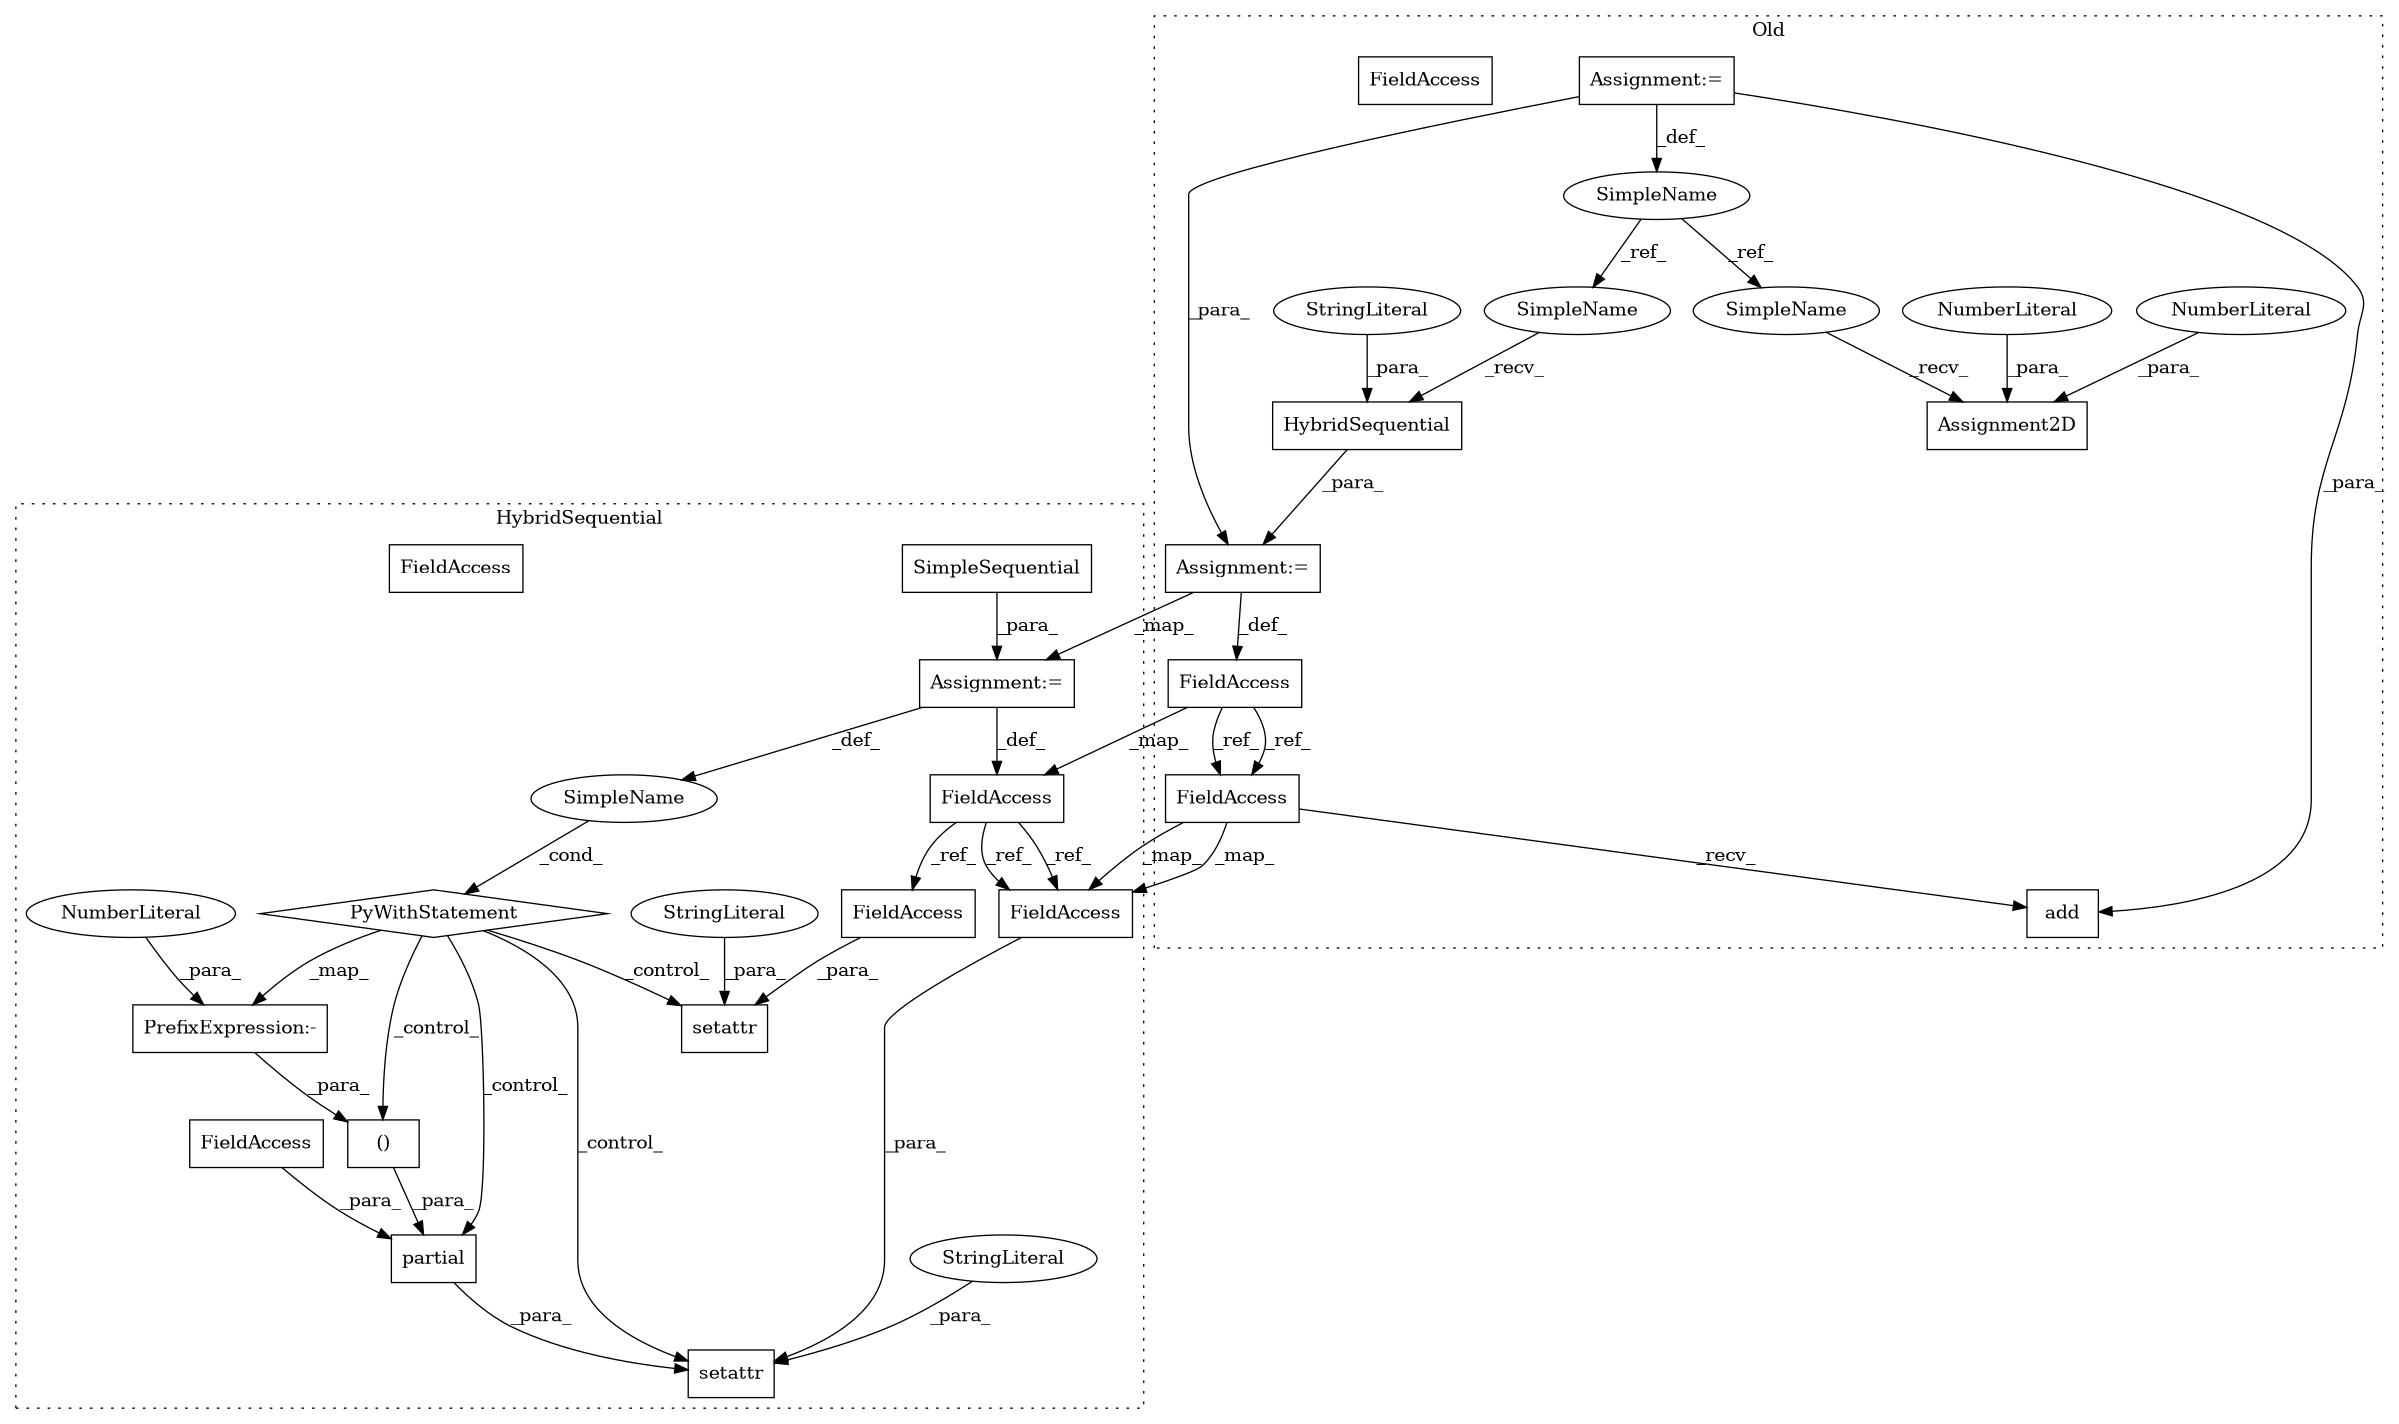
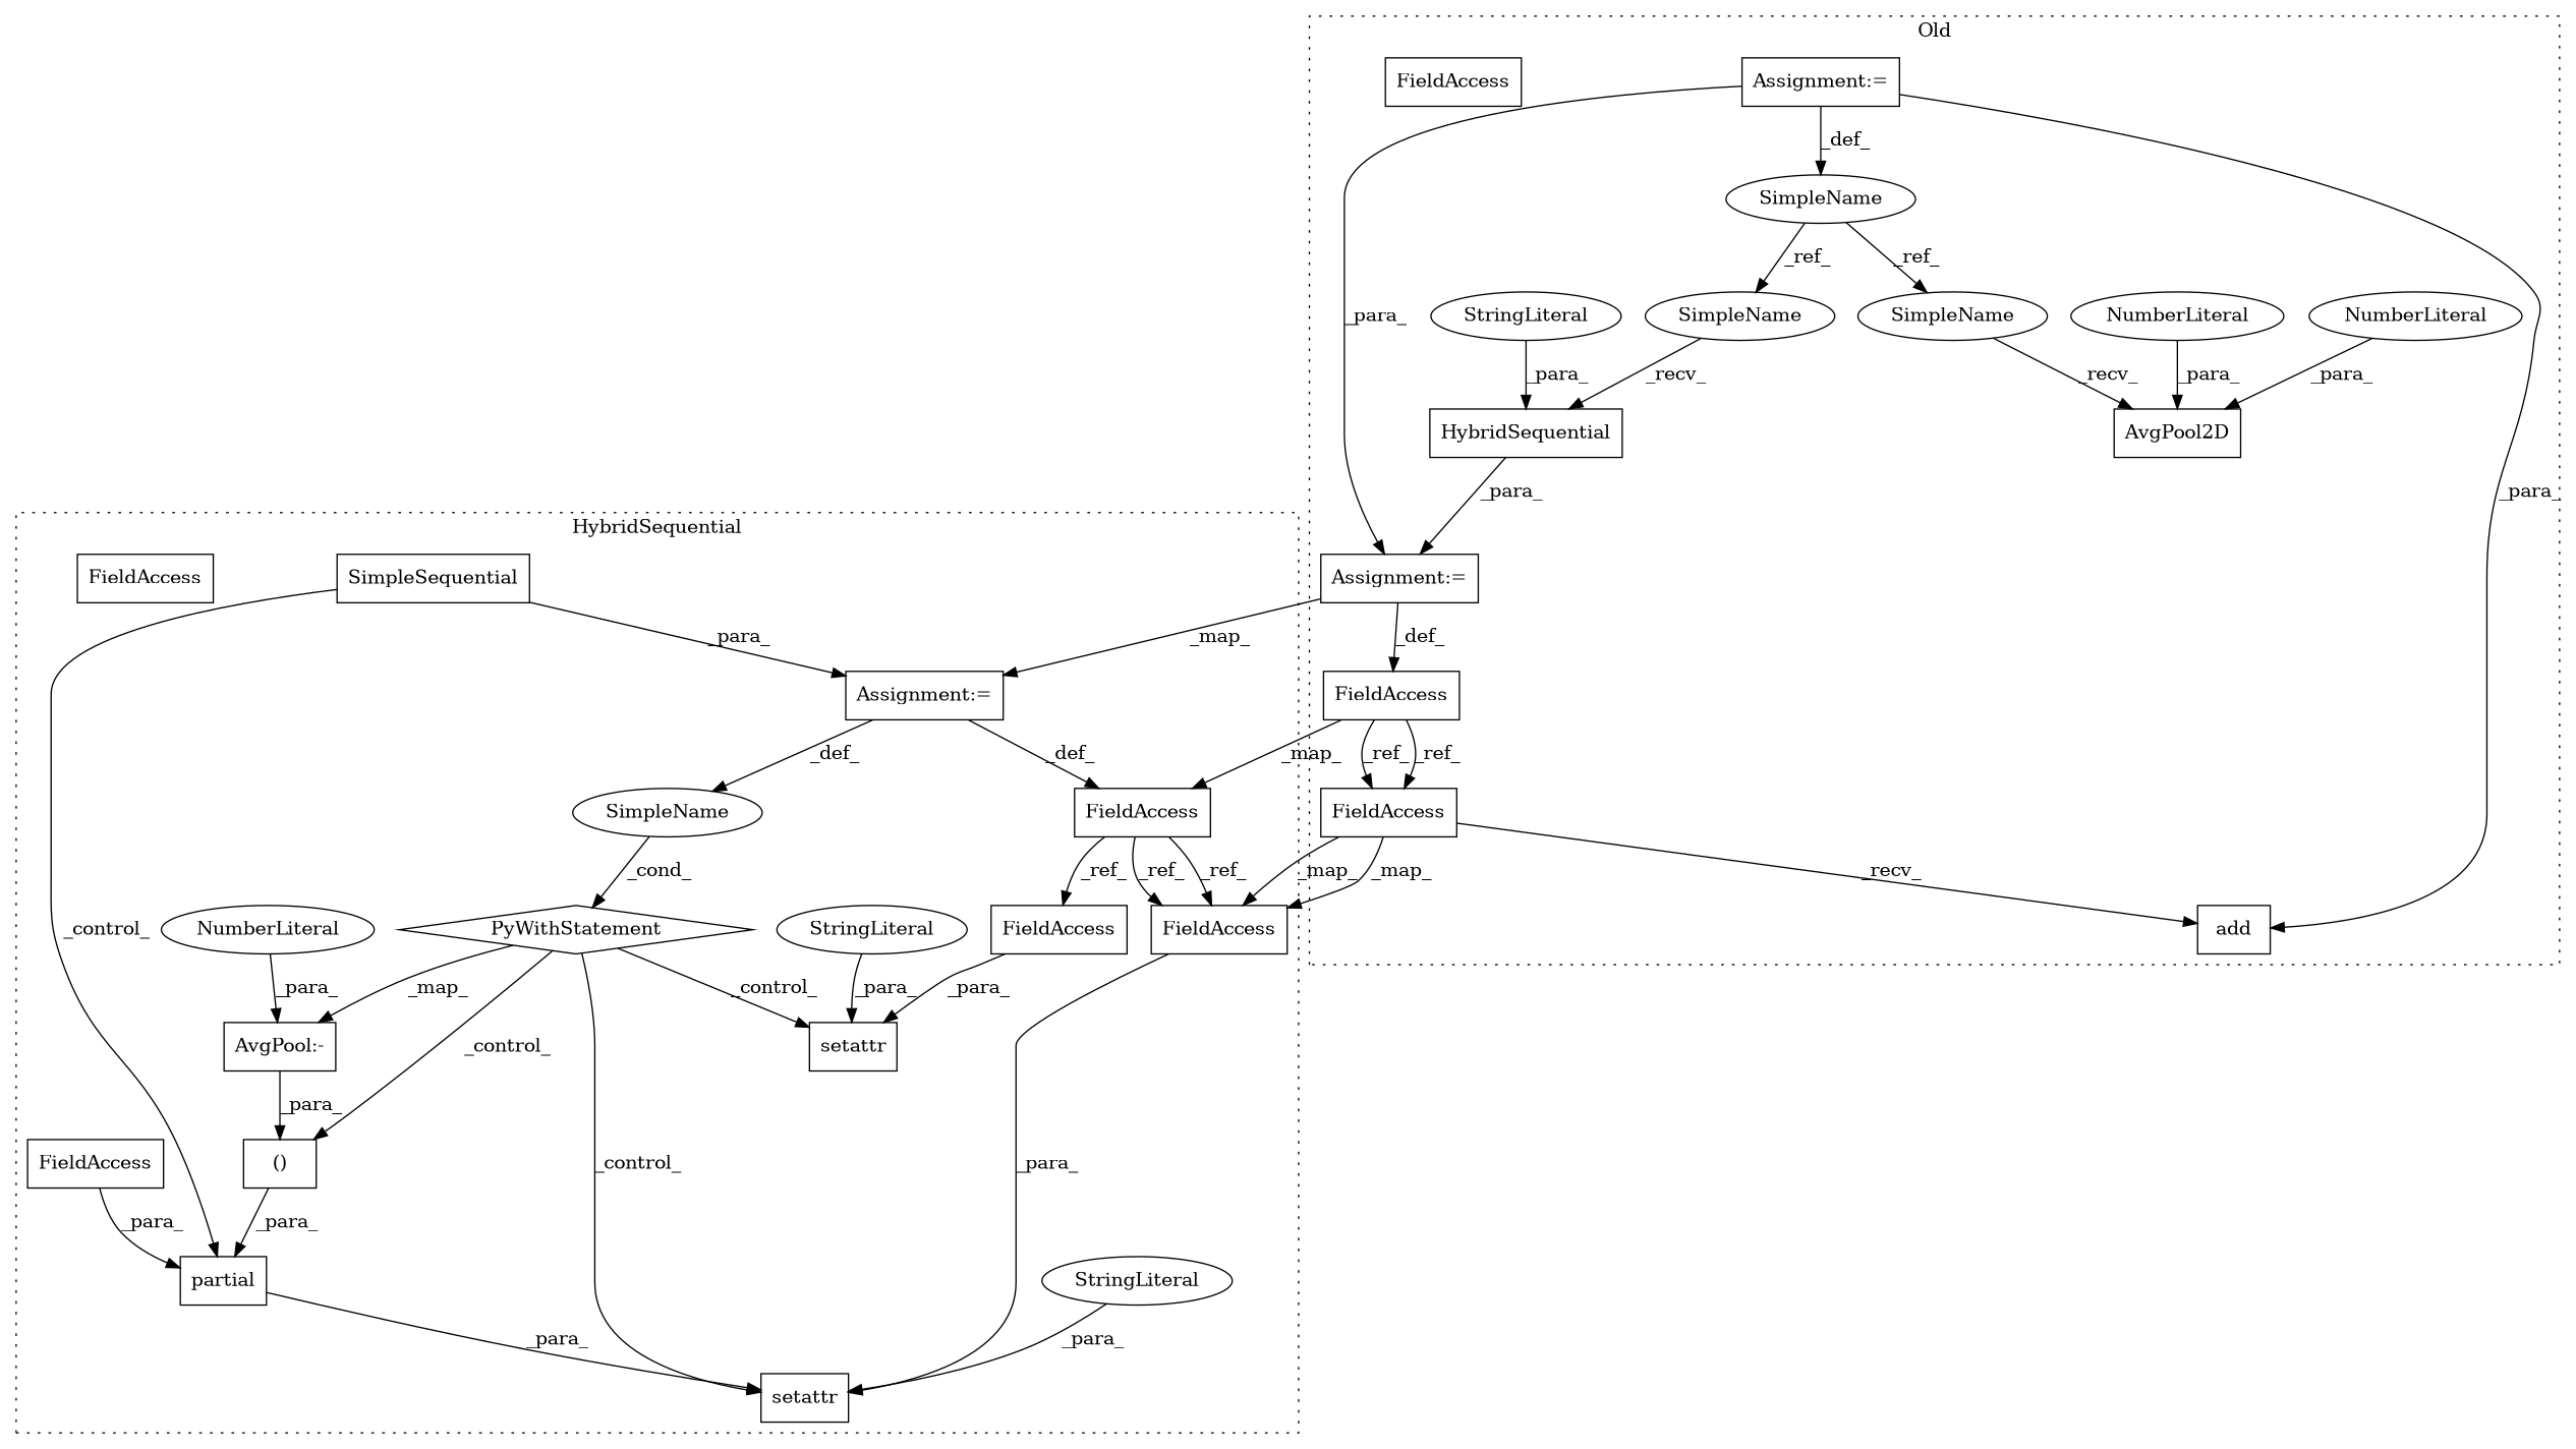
  digraph {
    node [a=22 l=11 s=1739 shape=box]
    n1 [a=32 l="17,1" label=HybridSequential s="3000,3019"]
    n2 [a=32 l="4,1" label=add s="3099,3115"]
    n3 [a=42 l=2 label=SimpleName shape=ellipse]
-   n4 [a=32 l="10,1" label=Assignment2D s="2962,2975"]
+   n4 [a=32 l="10,1" label=AvgPool2D s="2962,2975"]
    n5 [a=34 l=1 label=NumberLiteral s=2974 shape=ellipse]
    n6 [a=34 l=1 label=NumberLiteral s=2972 shape=ellipse]
    n7 [a=45 l=2 label=StringLiteral s=3017 shape=ellipse]
    n8 [a=7 l=2 label="Assignment:="]
    n9 [label=FieldAccess s=2985]
    n10 [label=FieldAccess s=3087]
    n11 [a=7 l=1 label="Assignment:=" s=2996]
    n12 [a=42 l=2 label=SimpleName s=2959 shape=ellipse]
    n13 [a=42 l=2 label=SimpleName s=2997 shape=ellipse]
    n14 [label=FieldAccess s=3087]
    n15 [a=106 l=22 label="()" s=3558]
    n16 [a=32 l="8,1" label=setattr s="3479,3582"]
    n17 [a=104 l="10,2" label=PyWithStatement s="3355,3389" shape=diamond]
    n18 [a=32 l="8,1" label=setattr s="3401,3468"]
    n19 [a=42 label=SimpleName shape=ellipse l="" s=""]
    n20 [a=45 l=15 label=StringLiteral s=3499 shape=ellipse]
-   n21 [a=38 l=1 label="PrefixExpression:-" s=3558]
+   n21 [a=38 l=1 label="AvgPool:-" s=3558]
    n22 [a=34 l=1 label=NumberLiteral s=3559 shape=ellipse]
    n23 [a=45 l=12 label=StringLiteral s=3421 shape=ellipse]
    n24 [a=32 l=18 label=SimpleSequential s=3329]
    n25 [a=32 l="8,2" label=partial s="3515,3580"]
    n26 [l=7 label=FieldAccess s=3523]
    n27 [label=FieldAccess s=3317]
    n28 [label=FieldAccess s=3487]
    n29 [a=7 l=1 label="Assignment:=" s=3328]
    n30 [label=FieldAccess s=3409]
    n31 [label=FieldAccess s=3487]
    subgraph cluster_1 {
      label=Old
      style=dotted
      n1
      n2
      n3
      n4
      n5
      n6
      n7
      n8
      n9
      n10
      n11
      n12
      n13
      n14
    }
    subgraph cluster_2 {
      label=HybridSequential
      style=dotted
      n15
      n16
      n17
      n18
      n19
      n20
      n21
      n22
      n23
      n24
      n25
      n26
      n27
      n28
      n29
      n30
      n31
    }
    n1 -> n11 [label=_para_]
    n3 -> n12 [label=_ref_]
    n3 -> n13 [label=_ref_]
    n5 -> n4 [label=_para_]
    n6 -> n4 [label=_para_]
    n7 -> n1 [label=_para_]
    n8 -> n2 [label=_para_]
    n8 -> n3 [label=_def_]
    n8 -> n11 [label=_para_]
    n9 -> n14 [label=_ref_]
    n9 -> n14 [label=_ref_]
    n9 -> n27 [label=_map_]
    n11 -> n9 [label=_def_]
    n11 -> n29 [label=_map_]
    n12 -> n4 [label=_recv_]
    n13 -> n1 [label=_recv_]
    n14 -> n2 [label=_recv_]
    n14 -> n31 [label=_map_]
    n14 -> n31 [label=_map_]
    n15 -> n25 [label=_para_]
    n17 -> n15 [label=_control_]
    n17 -> n16 [label=_control_]
    n17 -> n18 [label=_control_]
    n17 -> n21 [label=_map_]
-   n17 -> n25 [label=_control_]
+   n24 -> n25 [label=_control_]
    n19 -> n17 [label=_cond_]
    n20 -> n16 [label=_para_]
    n21 -> n15 [label=_para_]
    n22 -> n21 [label=_para_]
    n23 -> n18 [label=_para_]
    n24 -> n29 [label=_para_]
    n25 -> n16 [label=_para_]
    n26 -> n25 [label=_para_]
    n27 -> n30 [label=_ref_]
    n27 -> n31 [label=_ref_]
    n27 -> n31 [label=_ref_]
    n29 -> n19 [label=_def_]
    n29 -> n27 [label=_def_]
    n30 -> n18 [label=_para_]
    n31 -> n16 [label=_para_]
  }
